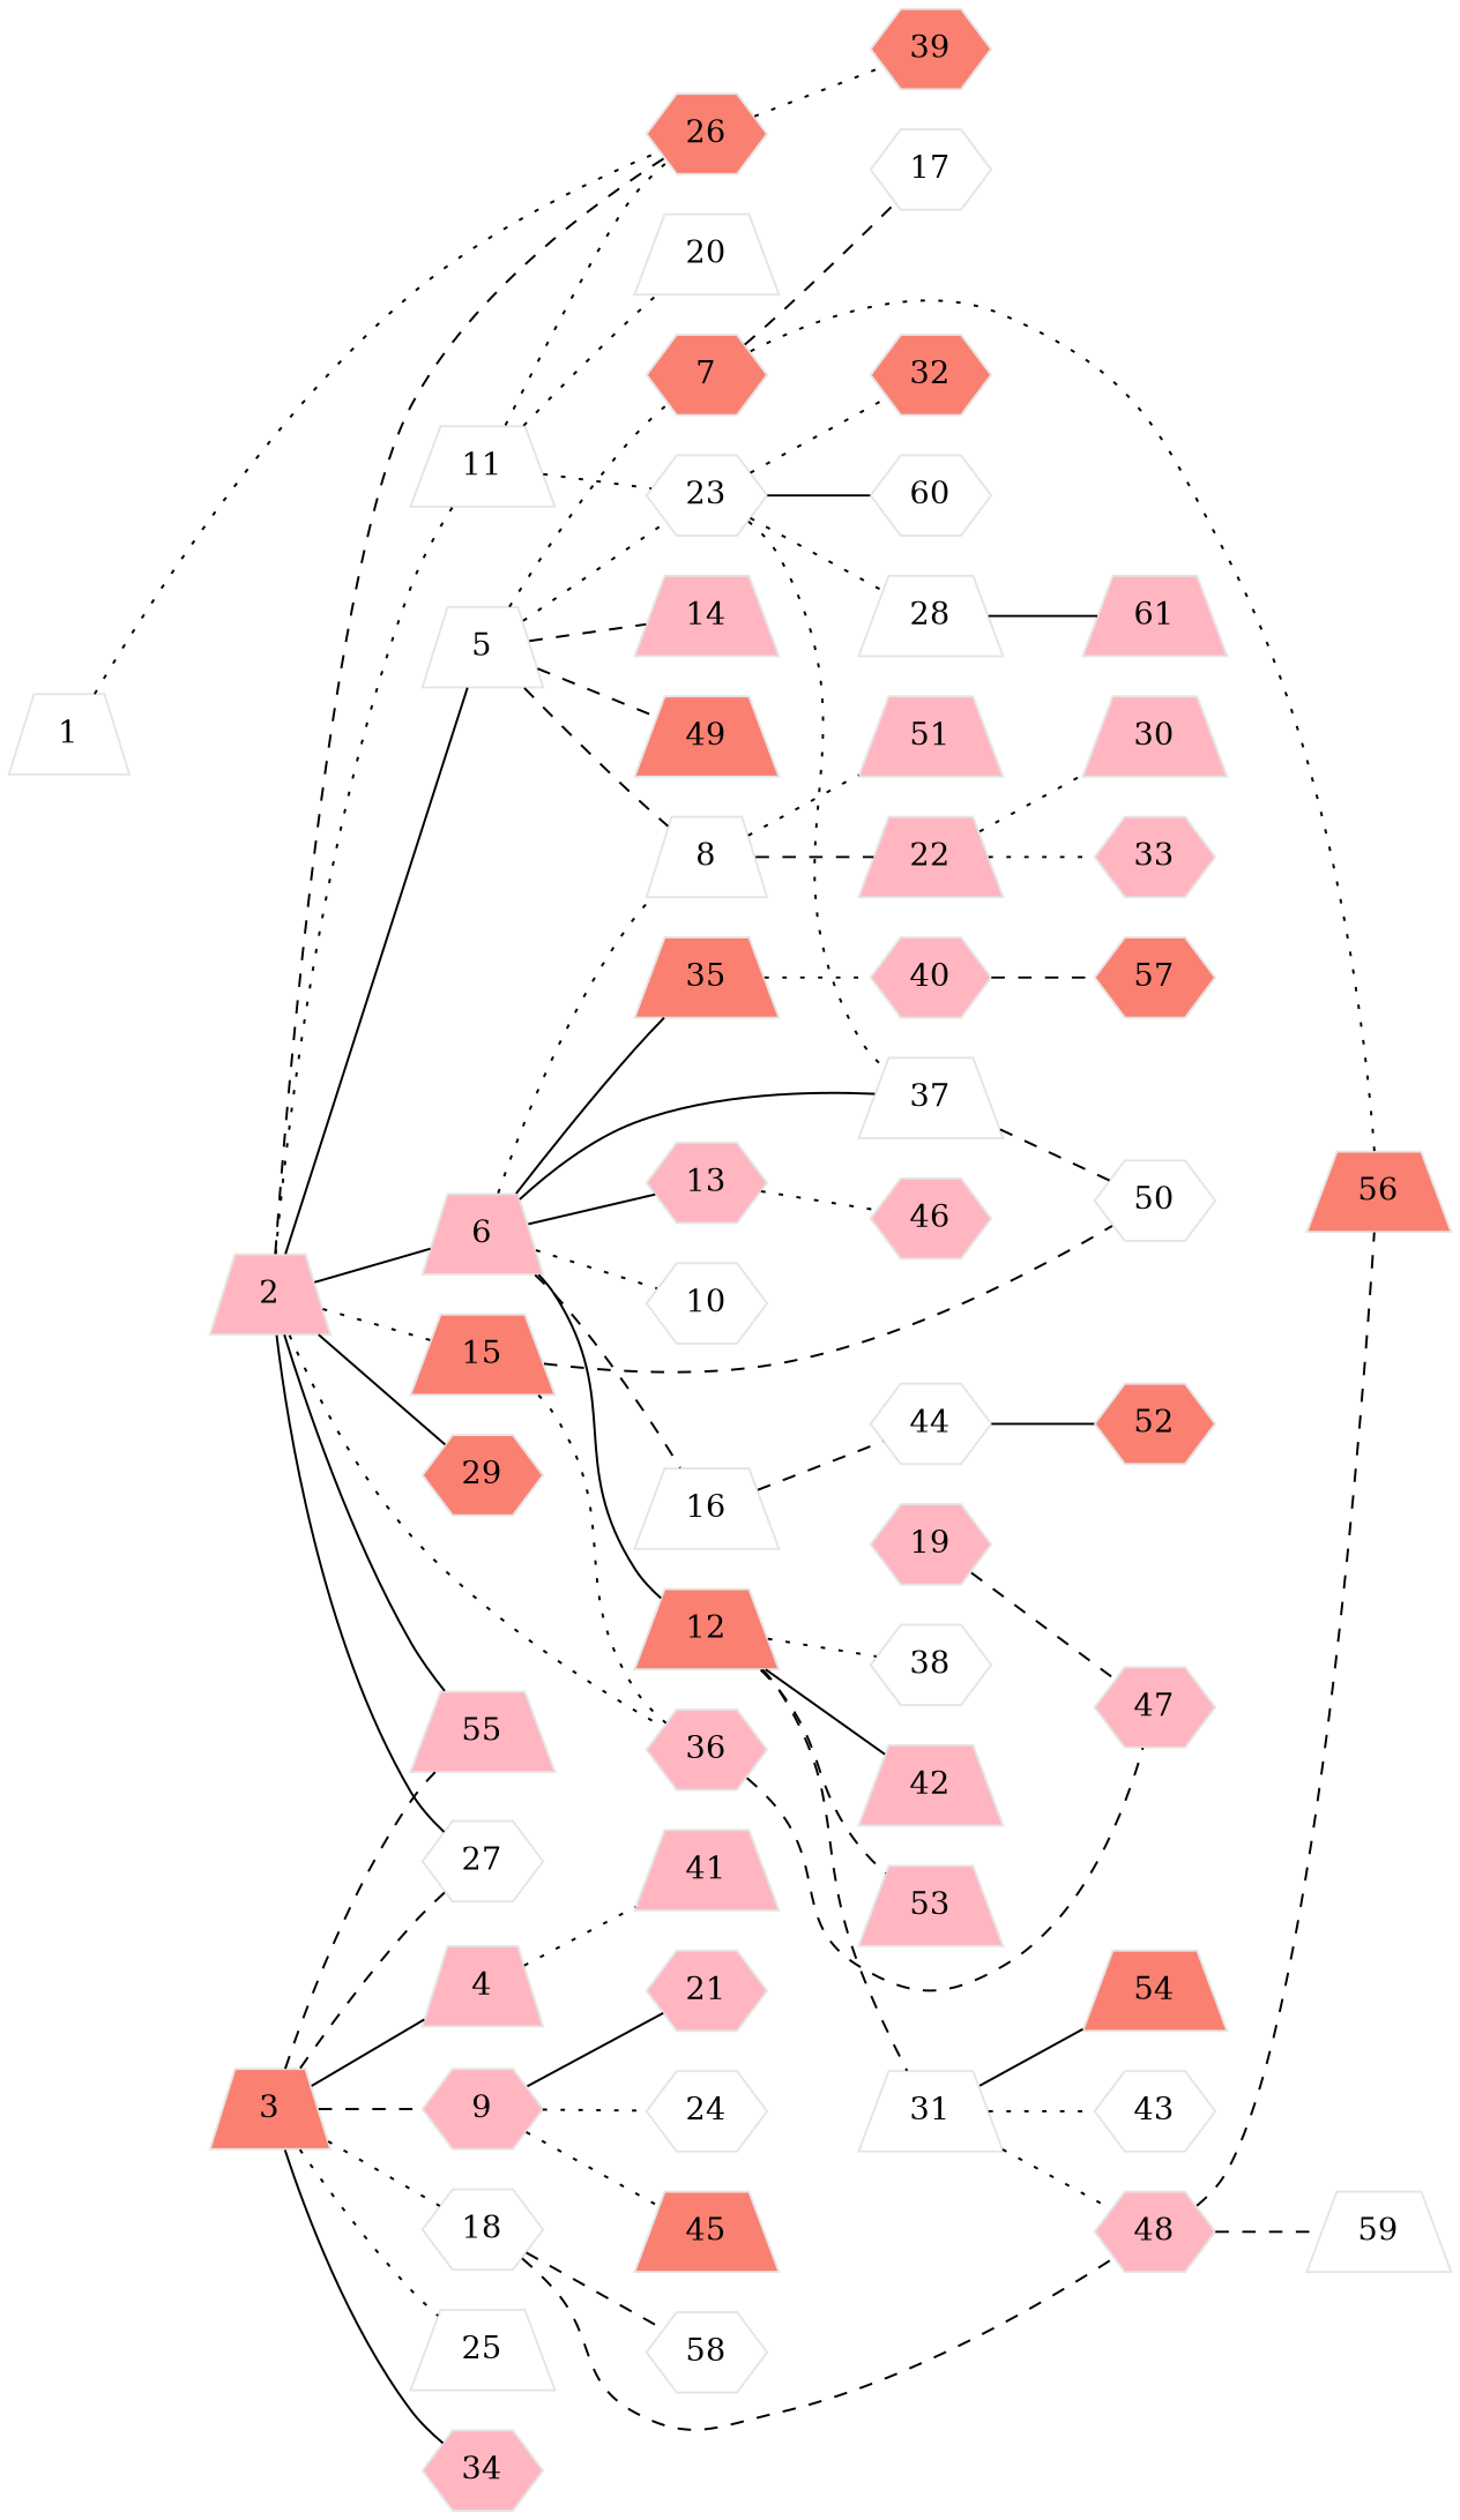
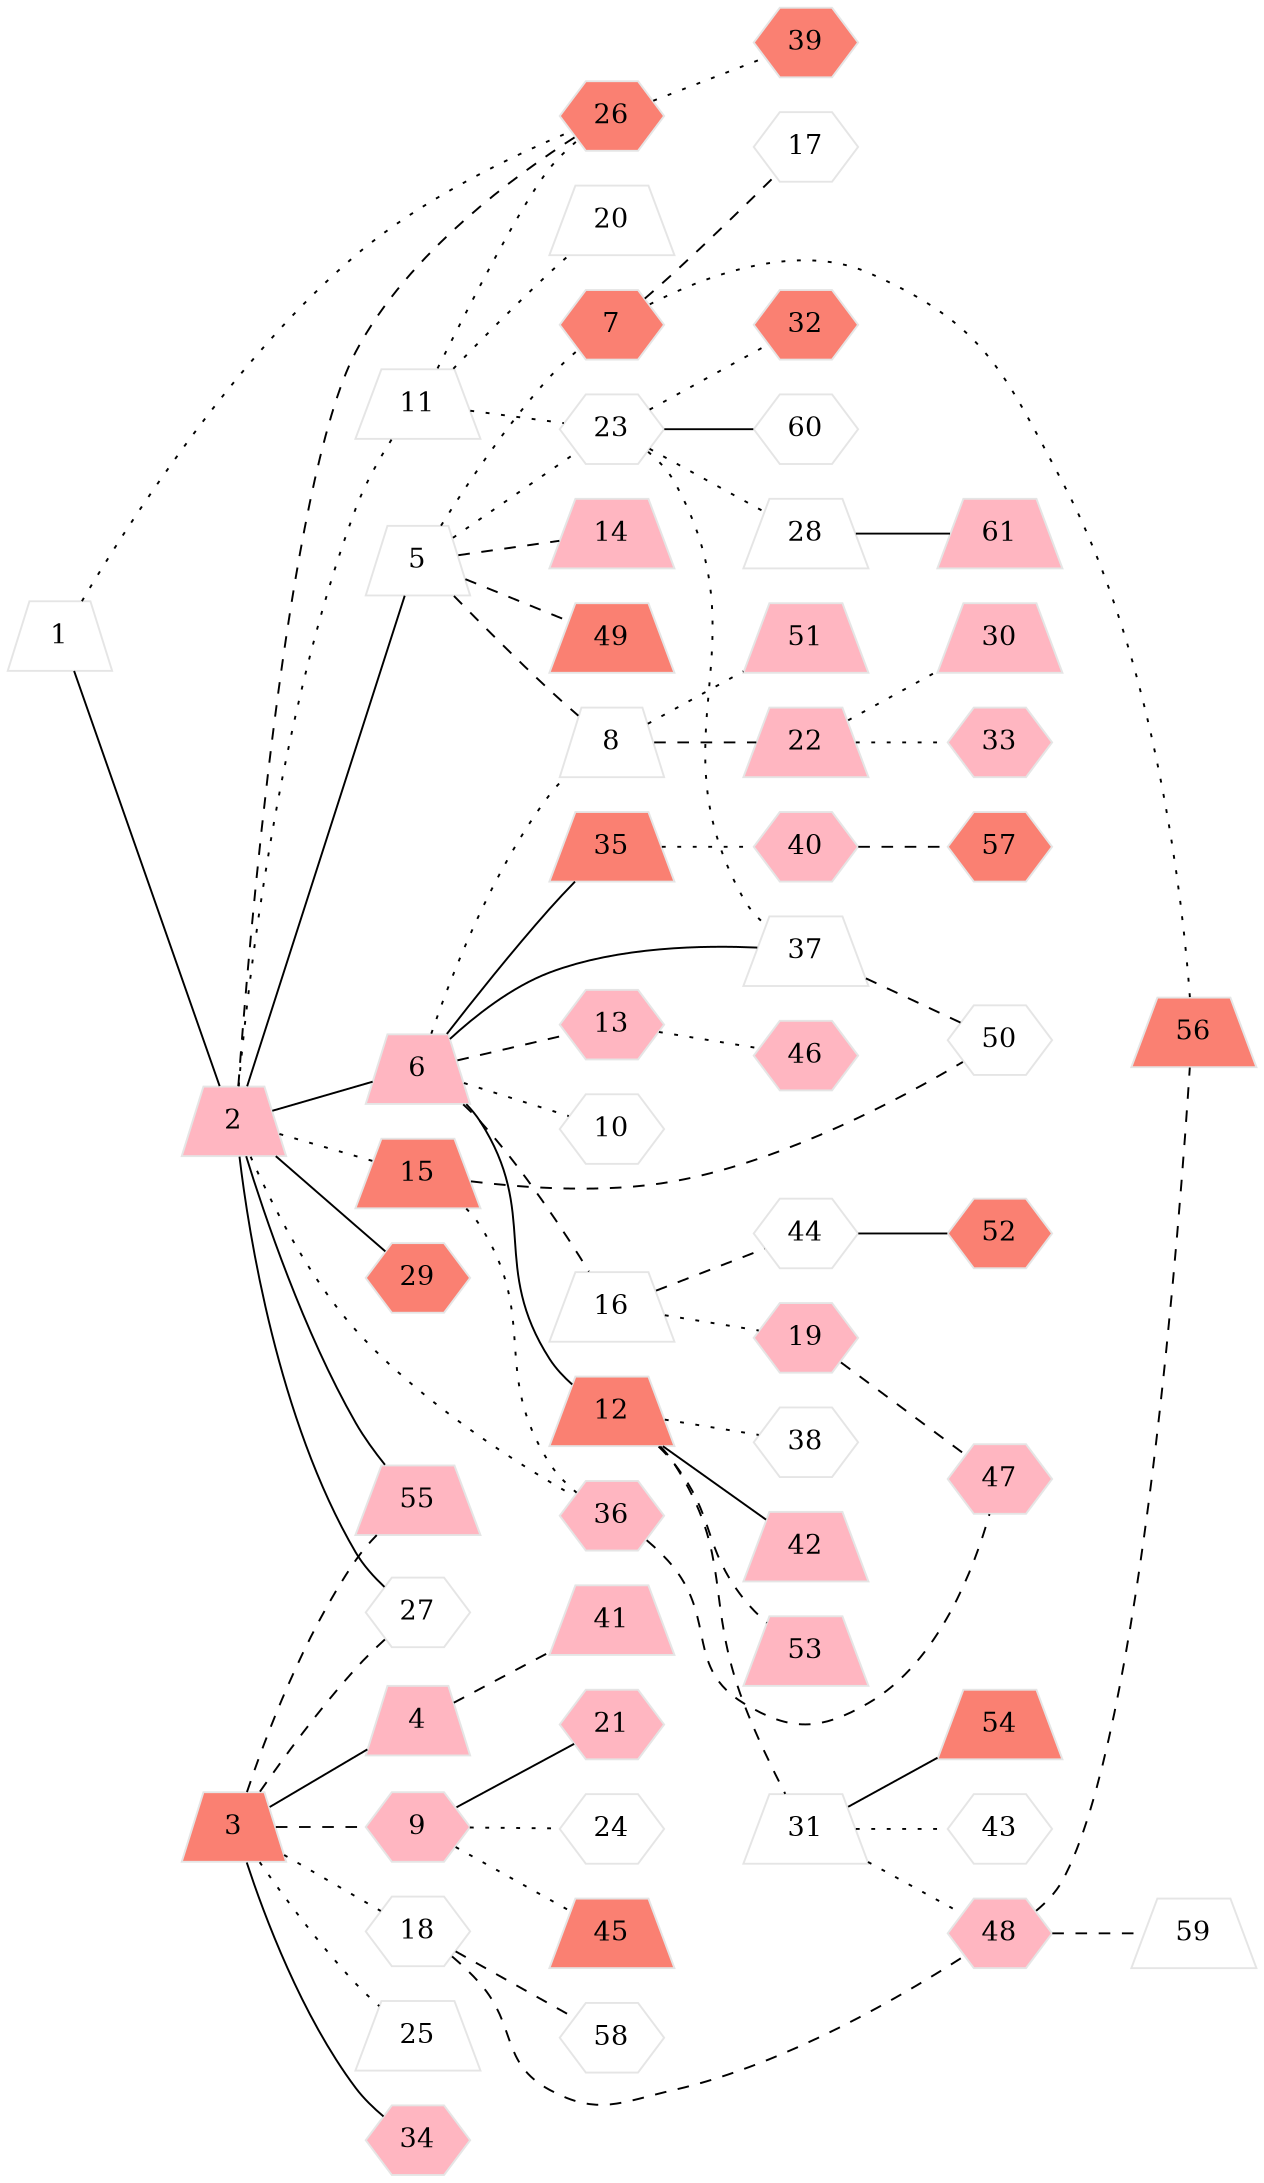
  graph {
    rankdir=LR
    node [color=gray90 fillcolor=lightpink shape=trapezium style=filled]
    edge [style=dotted]
    2
    1 [fillcolor=white]
    26 [fillcolor=salmon shape=hexagon]
    5 [fillcolor=white]
    6
    11 [fillcolor=white]
    15 [fillcolor=salmon]
    27 [fillcolor=white shape=hexagon]
    29 [fillcolor=salmon shape=hexagon]
    36 [shape=hexagon]
    55
    39 [fillcolor=salmon shape=hexagon]
    3 [fillcolor=salmon]
    4
    9 [shape=hexagon]
    18 [fillcolor=white shape=hexagon]
    25 [fillcolor=white]
    34 [shape=hexagon]
    7 [fillcolor=salmon shape=hexagon]
    8 [fillcolor=white]
    14
    23 [fillcolor=white shape=hexagon]
    49 [fillcolor=salmon]
    10 [fillcolor=white shape=hexagon]
    12 [fillcolor=salmon]
    13 [shape=hexagon]
    16 [fillcolor=white]
    35 [fillcolor=salmon]
    37 [fillcolor=white]
    20 [fillcolor=white]
    50 [fillcolor=white shape=hexagon]
    47 [shape=hexagon]
    41
    21 [shape=hexagon]
    24 [fillcolor=white shape=hexagon]
    45 [fillcolor=salmon]
    48 [shape=hexagon]
    58 [fillcolor=white shape=hexagon]
    17 [fillcolor=white shape=hexagon]
    56 [fillcolor=salmon]
    22
    51
    28 [fillcolor=white]
    32 [fillcolor=salmon shape=hexagon]
    60 [fillcolor=white shape=hexagon]
    31 [fillcolor=white]
    38 [fillcolor=white shape=hexagon]
    42
    53
    46 [shape=hexagon]
    19 [shape=hexagon]
    44 [fillcolor=white shape=hexagon]
    40 [shape=hexagon]
    30
    33 [shape=hexagon]
    43 [fillcolor=white shape=hexagon]
    54 [fillcolor=salmon]
    52 [fillcolor=salmon shape=hexagon]
    59 [fillcolor=white]
    61
    57 [fillcolor=salmon shape=hexagon]
    2 -- 26 [style=dashed]
    2 -- 5 [style=solid]
    2 -- 6 [style=solid]
    2 -- 11
    2 -- 15
    2 -- 27 [style=solid]
    2 -- 29 [style=solid]
    2 -- 36
    2 -- 55 [style=solid]
+   1 -- 2 [style=solid]
    1 -- 26
    26 -- 39
    5 -- 7
    5 -- 8 [style=dashed]
    5 -- 14 [style=dashed]
    5 -- 23
    5 -- 49 [style=dashed]
    6 -- 8
    6 -- 10
    6 -- 12 [style=solid]
-   6 -- 13 [style=solid]
+   6 -- 13 [style=dashed]
    6 -- 16 [style=dashed]
    6 -- 35 [style=solid]
    6 -- 37 [style=solid]
    11 -- 26
    11 -- 23
    11 -- 20
    15 -- 36
    15 -- 50 [style=dashed]
    36 -- 47 [style=dashed]
    3 -- 27 [style=dashed]
    3 -- 55 [style=dashed]
    3 -- 4 [style=solid]
    3 -- 9 [style=dashed]
    3 -- 18
    3 -- 25
    3 -- 34 [style=solid]
-   4 -- 41
+   4 -- 41 [style=dashed]
    9 -- 21 [style=solid]
    9 -- 24
    9 -- 45
    18 -- 48 [style=dashed]
    18 -- 58 [style=dashed]
    7 -- 17 [style=dashed]
    7 -- 56
    8 -- 22 [style=dashed]
    8 -- 51
    23 -- 37
    23 -- 28
    23 -- 32
    23 -- 60 [style=solid]
    12 -- 31 [style=dashed]
    12 -- 38
    12 -- 42 [style=solid]
    12 -- 53 [style=dashed]
    13 -- 46
+   16 -- 19
    16 -- 44 [style=dashed]
    35 -- 40
    37 -- 50 [style=dashed]
    48 -- 56 [style=dashed]
    48 -- 59 [style=dashed]
    22 -- 30
    22 -- 33
    28 -- 61 [style=solid]
    31 -- 48
    31 -- 43
    31 -- 54 [style=solid]
    19 -- 47 [style=dashed]
    44 -- 52 [style=solid]
    40 -- 57 [style=dashed]
  }
